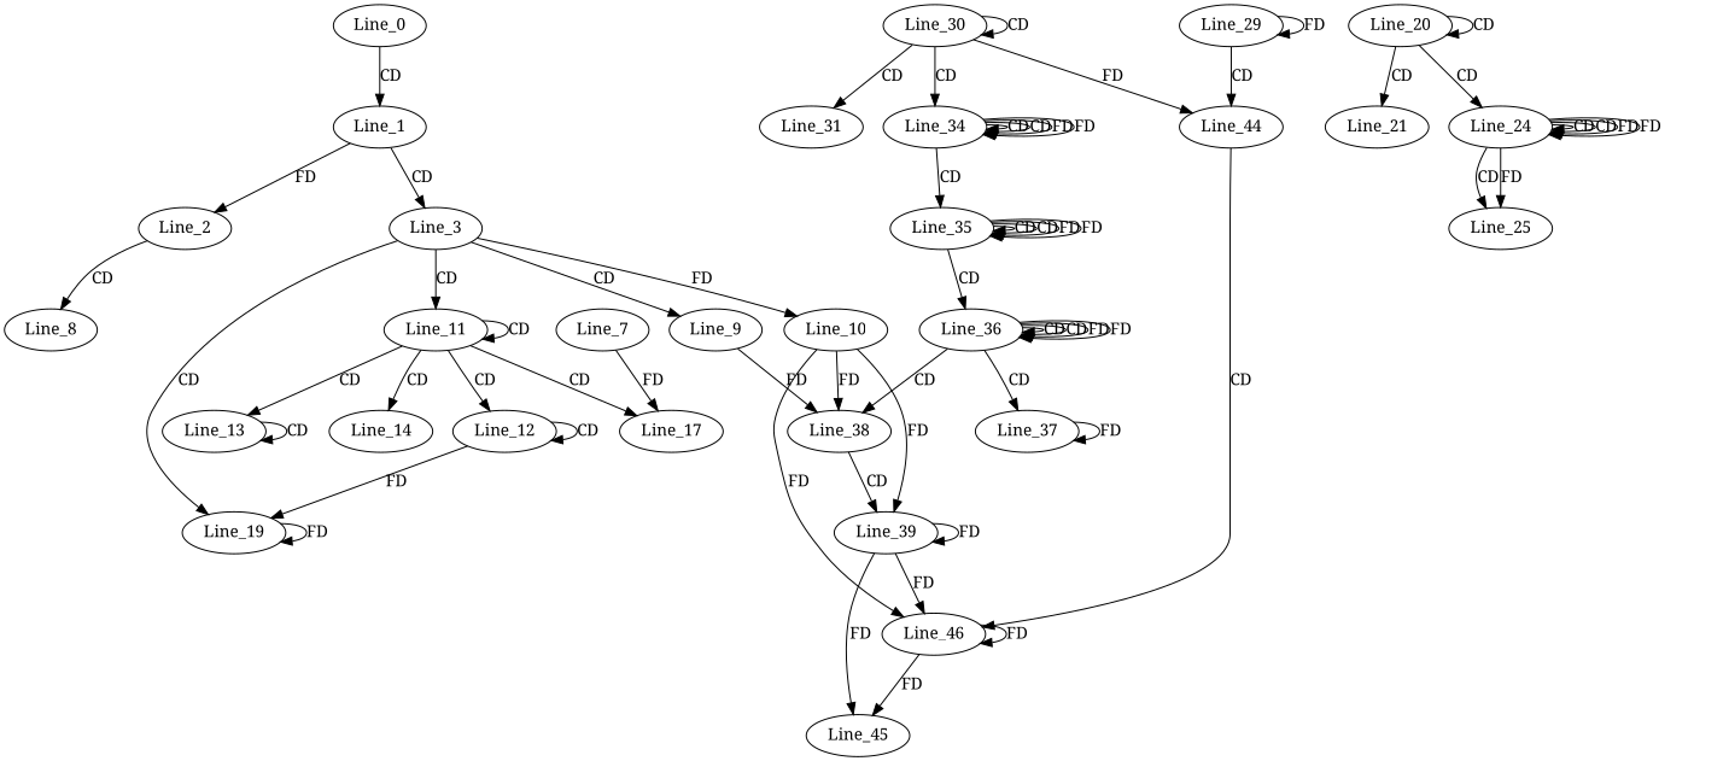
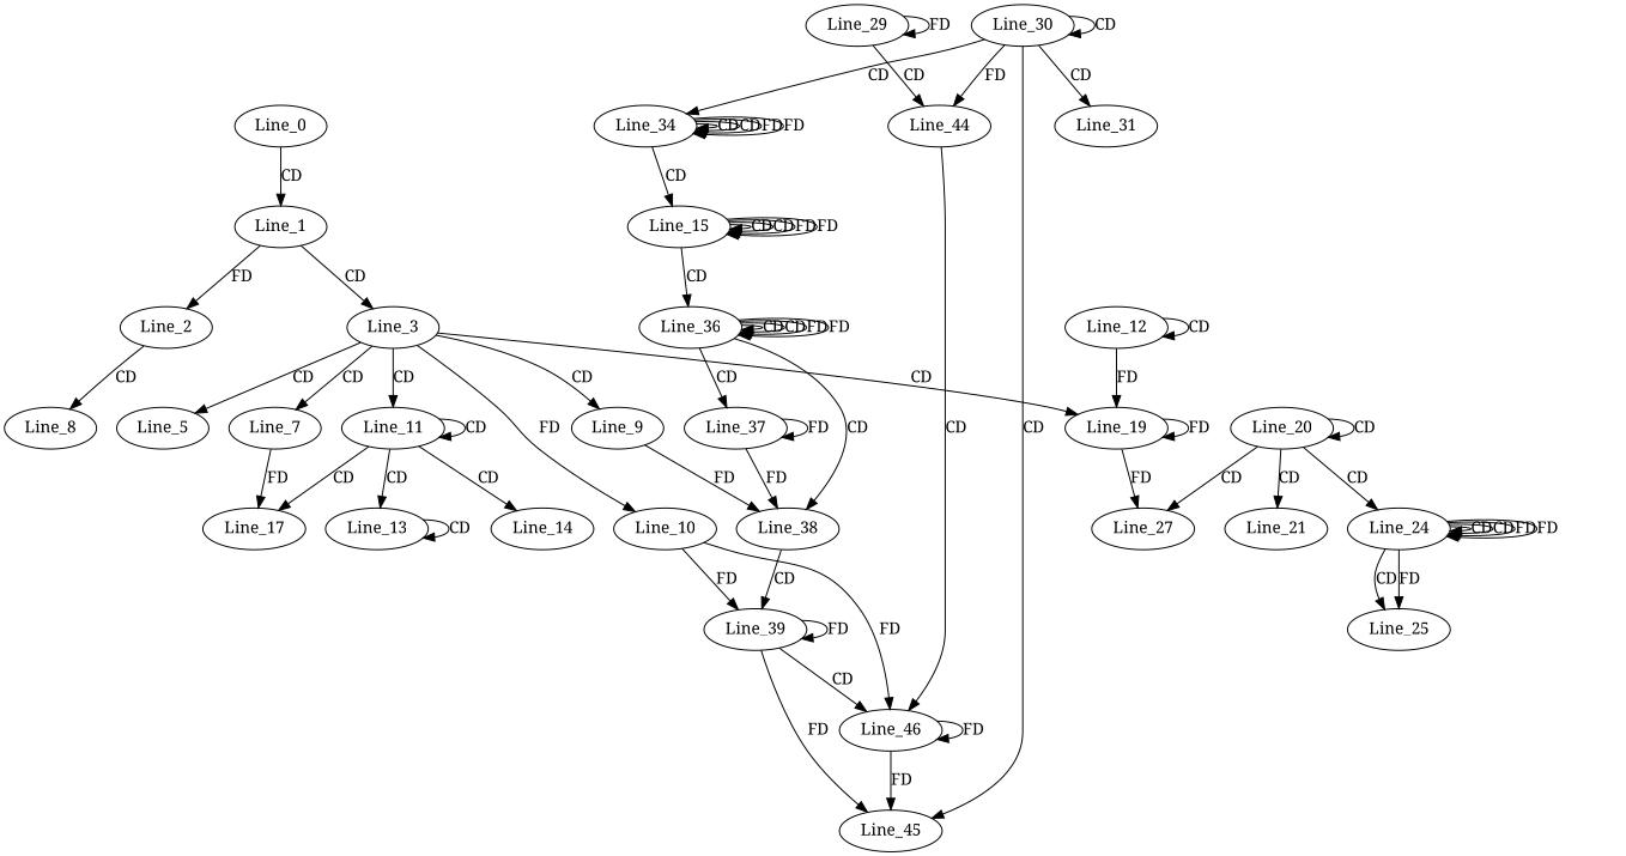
  digraph {
    fontname="Noto Serif"
    node [fontname="Noto Serif"]
    edge [fontname="Noto Serif"]
    Line_0
    Line_1
    Line_2
    Line_3
    Line_8
+   Line_5
    Line_7
    Line_9
    Line_10
    Line_11
    Line_19
    Line_17
    Line_38
    Line_39
    Line_46
    Line_12
    Line_13
    Line_14
+   Line_27
    Line_37
    Line_45
    Line_20
    Line_21
    Line_24
    Line_25
    Line_29
    Line_44
    Line_30
    Line_31
    Line_34
-   Line_35
+   Line_35 [label=Line_15]
    Line_36
    Line_0 -> Line_1 [label=CD]
    Line_1 -> Line_2 [label=FD]
    Line_1 -> Line_3 [label=CD]
    Line_2 -> Line_8 [label=CD]
+   Line_3 -> Line_5 [label=CD]
+   Line_3 -> Line_7 [label=CD]
    Line_3 -> Line_9 [label=CD]
    Line_3 -> Line_10 [label=FD]
    Line_3 -> Line_11 [label=CD]
    Line_3 -> Line_19 [label=CD]
    Line_7 -> Line_17 [label=FD]
    Line_9 -> Line_38 [label=FD]
    Line_10 -> Line_39 [label=FD]
    Line_10 -> Line_46 [label=FD]
    Line_11 -> Line_11 [label=CD]
    Line_11 -> Line_17 [label=CD]
-   Line_11 -> Line_12 [label=CD]
    Line_11 -> Line_13 [label=CD]
    Line_11 -> Line_14 [label=CD]
    Line_19 -> Line_19 [label=FD]
+   Line_19 -> Line_27 [label=FD]
    Line_38 -> Line_39 [label=CD]
    Line_39 -> Line_39 [label=FD]
-   Line_39 -> Line_46 [label=FD]
+   Line_39 -> Line_46 [label=CD]
    Line_39 -> Line_45 [label=FD]
    Line_46 -> Line_46 [label=FD]
    Line_46 -> Line_45 [label=FD]
    Line_12 -> Line_19 [label=FD]
    Line_12 -> Line_12 [label=CD]
    Line_13 -> Line_13 [label=CD]
-   Line_10 -> Line_38 [label=FD]
+   Line_37 -> Line_38 [label=FD]
    Line_37 -> Line_37 [label=FD]
+   Line_20 -> Line_27 [label=CD]
    Line_20 -> Line_20 [label=CD]
    Line_20 -> Line_21 [label=CD]
    Line_20 -> Line_24 [label=CD]
    Line_24 -> Line_24 [label=CD]
    Line_24 -> Line_24 [label=CD]
    Line_24 -> Line_24 [label=FD]
    Line_24 -> Line_24 [label=FD]
    Line_24 -> Line_25 [label=CD]
    Line_24 -> Line_25 [label=FD]
    Line_29 -> Line_29 [label=FD]
    Line_29 -> Line_44 [label=CD]
    Line_44 -> Line_46 [label=CD]
+   Line_30 -> Line_45 [label=CD]
    Line_30 -> Line_44 [label=FD]
    Line_30 -> Line_30 [label=CD]
    Line_30 -> Line_31 [label=CD]
    Line_30 -> Line_34 [label=CD]
    Line_34 -> Line_34 [label=CD]
    Line_34 -> Line_34 [label=CD]
    Line_34 -> Line_34 [label=FD]
    Line_34 -> Line_34 [label=FD]
    Line_34 -> Line_35 [label=CD]
    Line_35 -> Line_35 [label=CD]
    Line_35 -> Line_35 [label=CD]
    Line_35 -> Line_35 [label=FD]
    Line_35 -> Line_35 [label=FD]
    Line_35 -> Line_36 [label=CD]
    Line_36 -> Line_38 [label=CD]
    Line_36 -> Line_37 [label=CD]
    Line_36 -> Line_36 [label=CD]
    Line_36 -> Line_36 [label=CD]
    Line_36 -> Line_36 [label=FD]
    Line_36 -> Line_36 [label=FD]
  }
